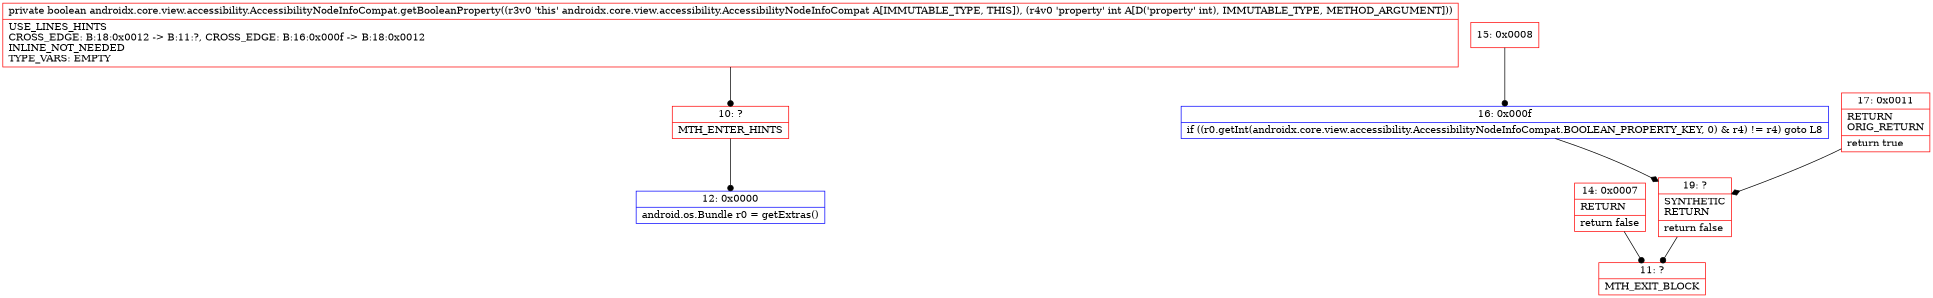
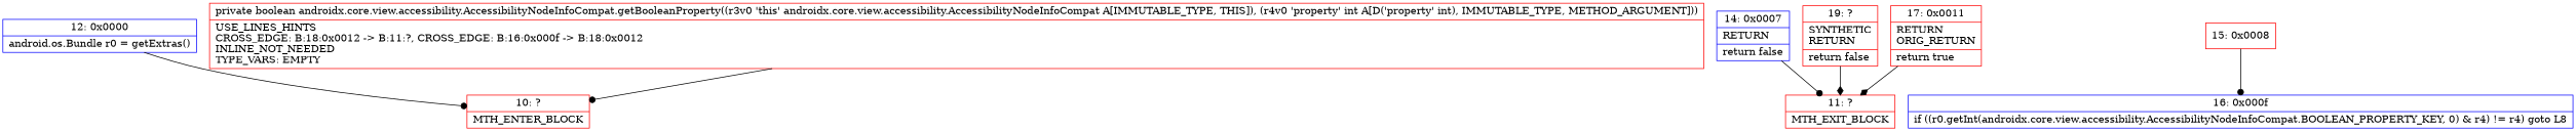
  digraph {
    node [color=red shape=record]
    edge [arrowhead=dot]
-   n1 [label="{10\:\ ?|MTH_ENTER_HINTS\l}"]
+   n1 [label="{10\:\ ?|MTH_ENTER_BLOCK\l}"]
    n2 [color=blue label="{12\:\ 0x0000|android.os.Bundle r0 = getExtras()\l}"]
-   n3 [label="{14\:\ 0x0007|RETURN\l|return false\l}"]
+   n3 [color=blue label="{14\:\ 0x0007|RETURN\l|return false\l}"]
    n4 [label="{11\:\ ?|MTH_EXIT_BLOCK\l}"]
    n5 [label="{15\:\ 0x0008}"]
    n6 [color=blue label="{16\:\ 0x000f|if ((r0.getInt(androidx.core.view.accessibility.AccessibilityNodeInfoCompat.BOOLEAN_PROPERTY_KEY, 0) & r4) != r4) goto L8\l}"]
    n7 [label="{19\:\ ?|SYNTHETIC\lRETURN\l|return false\l}"]
    n8 [label="{17\:\ 0x0011|RETURN\lORIG_RETURN\l|return true\l}"]
    n9 [label="{private boolean androidx.core.view.accessibility.AccessibilityNodeInfoCompat.getBooleanProperty((r3v0 'this' androidx.core.view.accessibility.AccessibilityNodeInfoCompat A[IMMUTABLE_TYPE, THIS]), (r4v0 'property' int A[D('property' int), IMMUTABLE_TYPE, METHOD_ARGUMENT]))  | USE_LINES_HINTS\lCROSS_EDGE: B:18:0x0012 \-\> B:11:?, CROSS_EDGE: B:16:0x000f \-\> B:18:0x0012\lINLINE_NOT_NEEDED\lTYPE_VARS: EMPTY\l}"]
-   n1 -> n2
+   n2 -> n1
    n3 -> n4
    n5 -> n6
-   n6 -> n7 [arrowhead=diamond]
-   n7 -> n4
-   n8 -> n7 [arrowhead=diamond]
+   n7 -> n4 [arrowhead=diamond]
+   n8 -> n4 [arrowhead=diamond]
    n9 -> n1
  }
